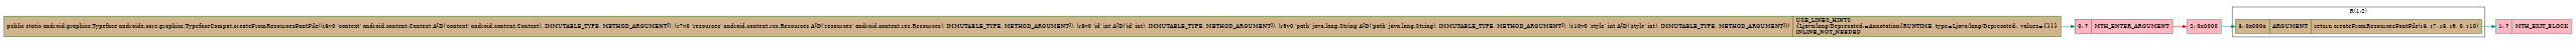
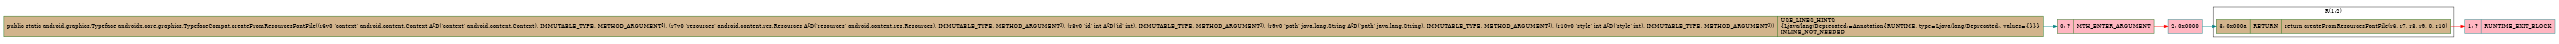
  digraph {
    rankdir=LR
    node [color=darkgreen fillcolor=lightpink shape=record style=filled]
    edge [color=red]
-   n1 [fillcolor=tan label="{3\:\ 0x000a|ARGUMENT\l|return createFromResourcesFontFile(r6, r7, r8, r9, 0, r10)\l}"]
-   n2 [color=teal label="{1\:\ ?|MTH_EXIT_BLOCK\l}"]
+   n1 [fillcolor=tan label="{3\:\ 0x000a|RETURN\l|return createFromResourcesFontFile(r6, r7, r8, r9, 0, r10)\l}"]
+   n2 [color=teal label="{1\:\ ?|RUNTIME_EXIT_BLOCK\l}"]
    n3 [label="{0\:\ ?|MTH_ENTER_ARGUMENT\l}"]
    n4 [color=teal label="{2\:\ 0x0000}"]
    n5 [fillcolor=tan label="{public static android.graphics.Typeface androidx.core.graphics.TypefaceCompat.createFromResourcesFontFile((r6v0 'context' android.content.Context A[D('context' android.content.Context), IMMUTABLE_TYPE, METHOD_ARGUMENT]), (r7v0 'resources' android.content.res.Resources A[D('resources' android.content.res.Resources), IMMUTABLE_TYPE, METHOD_ARGUMENT]), (r8v0 'id' int A[D('id' int), IMMUTABLE_TYPE, METHOD_ARGUMENT]), (r9v0 'path' java.lang.String A[D('path' java.lang.String), IMMUTABLE_TYPE, METHOD_ARGUMENT]), (r10v0 'style' int A[D('style' int), IMMUTABLE_TYPE, METHOD_ARGUMENT]))  | USE_LINES_HINTS\l\{Ljava\/lang\/Deprecated;=Annotation\{RUNTIME, type=Ljava\/lang\/Deprecated;, values=\{\}\}\}\lINLINE_NOT_NEEDED\l}"]
    subgraph cluster_1 {
      label="R(1:2)"
      n1
    }
-   n1 -> n2 [color=teal]
+   n1 -> n2
    n3 -> n4
    n4 -> n1 [color=teal]
    n5 -> n3 [color=teal]
  }
